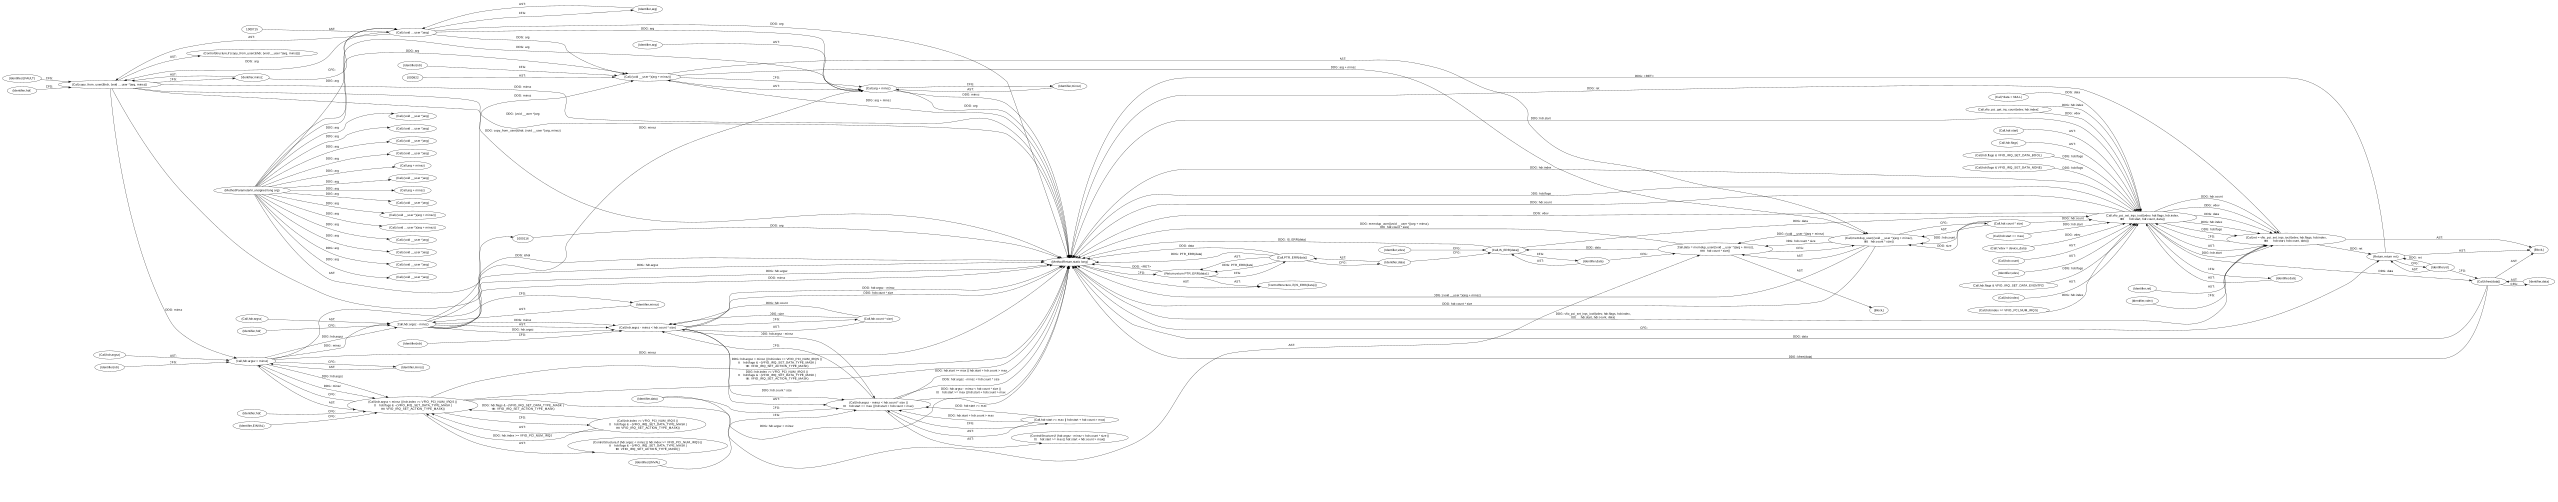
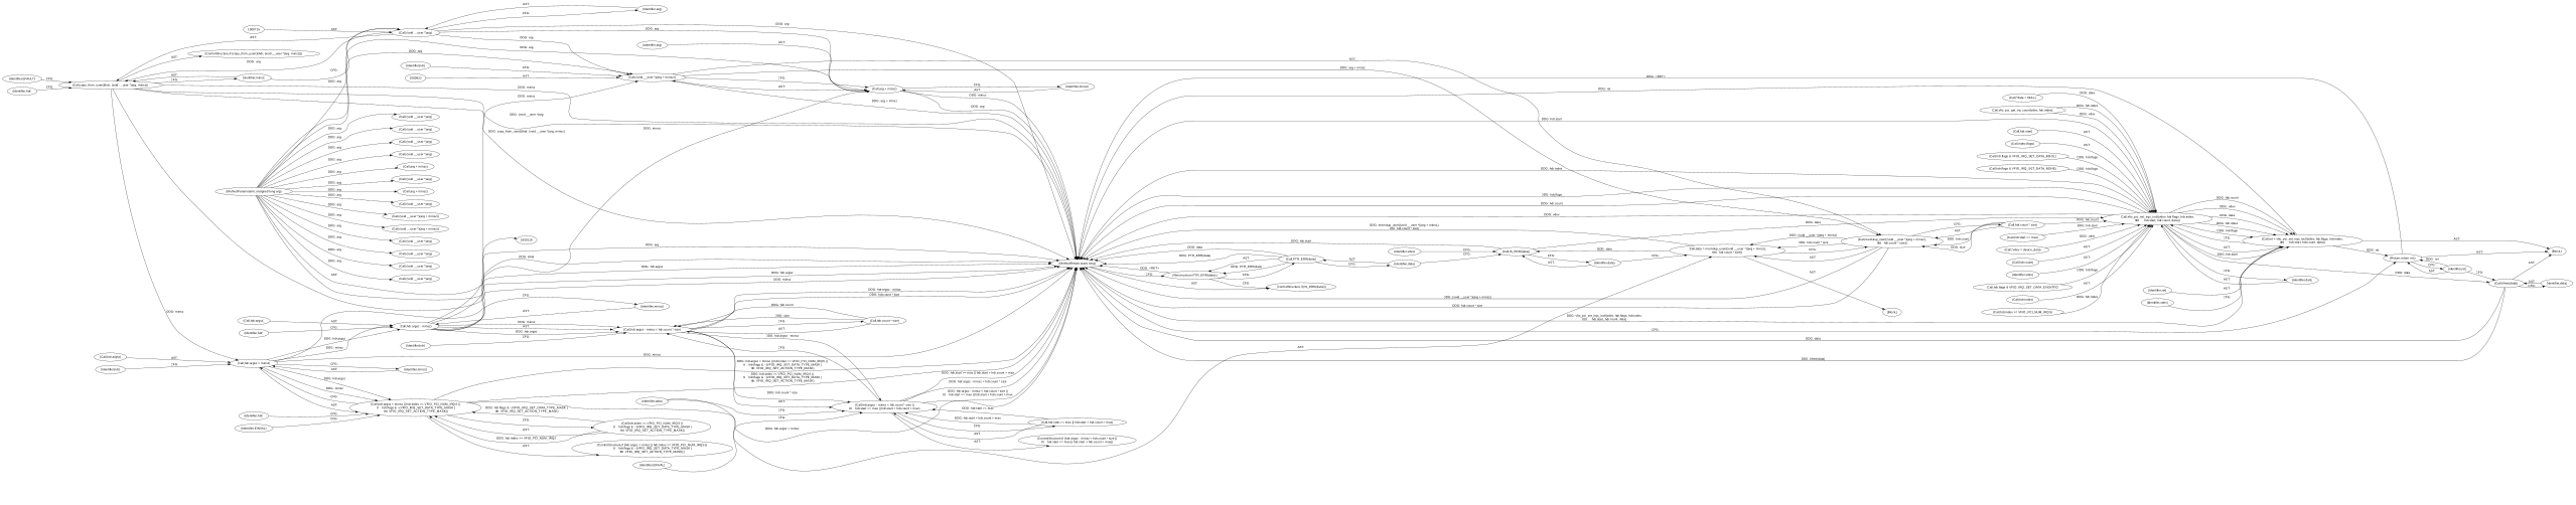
  digraph {
    fontname="Liberation Sans"
    rankdir=LR
    node [fontname="Liberation Sans"]
    edge [fontname="Liberation Sans"]
    n1 [label="(Call,copy_from_user(&hdr, (void __user *)arg, minsz))"]
    n2 [label="(Call,hdr.argsz < minsz)"]
    n3 [label="(ControlStructure,if (copy_from_user(&hdr, (void __user *)arg, minsz)))"]
    n4 [label="(Identifier,minsz)"]
    n5 [label="(MethodReturn,static long)"]
    n6 [label="(Call,hdr.argsz < minsz || hdr.index >= VFIO_PCI_NUM_IRQS ||\n \t\t    hdr.flags & ~(VFIO_IRQ_SET_DATA_TYPE_MASK |\n \t\t\t\t  VFIO_IRQ_SET_ACTION_TYPE_MASK))"]
    n7 [label="(Call,hdr.argsz - minsz)"]
    n8 [label="(Identifier,minsz)"]
    n9 [label="(Call,(void __user *)arg)"]
    n10 [label="(ControlStructure,if (IS_ERR(data)))"]
    n11 [label="(Return,return PTR_ERR(data);)"]
    n12 [label="(Return,return ret;)"]
    n13 [label="(Call,(void __user *)(arg + minsz))"]
    n14 [label="(Call,arg + minsz)"]
    n15 [label="(Identifier,arg)"]
    n16 [label="(Call,memdup_user((void __user *)(arg + minsz),\n\t\t\t\t\t   hdr.count * size))"]
    n17 [label="(Identifier,minsz)"]
    n18 [label="(MethodParameterIn,unsigned long arg)"]
    n19 [label="(Call,(void __user *)arg)"]
    n20 [label="(Call,arg + minsz)"]
    n21 [label="(Call,(void __user *)arg)"]
    n22 [label="(Call,(void __user *)(arg + minsz))"]
    n23 [label="(Call,(void __user *)(arg + minsz))"]
    n24 [label="(Call,(void __user *)arg)"]
    n25 [label="(Call,(void __user *)arg)"]
    n26 [label="(Call,(void __user *)arg)"]
    n27 [label="(Call,(void __user *)arg)"]
    n28 [label="(Call,(void __user *)arg)"]
    n29 [label="(Call,(void __user *)arg)"]
    n30 [label="(Call,(void __user *)arg)"]
    n31 [label="(Call,(void __user *)arg)"]
    n32 [label="(Call,arg + minsz)"]
    1000116
    n34 [label="(ControlStructure,if (hdr.argsz < minsz || hdr.index >= VFIO_PCI_NUM_IRQS ||\n \t\t    hdr.flags & ~(VFIO_IRQ_SET_DATA_TYPE_MASK |\n \t\t\t\t  VFIO_IRQ_SET_ACTION_TYPE_MASK)))"]
    n35 [label="(Call,hdr.index >= VFIO_PCI_NUM_IRQS ||\n \t\t    hdr.flags & ~(VFIO_IRQ_SET_DATA_TYPE_MASK |\n \t\t\t\t  VFIO_IRQ_SET_ACTION_TYPE_MASK))"]
    n36 [label="(Call,hdr.argsz - minsz < hdr.count * size)"]
    n37 [label="(Identifier,minsz)"]
    n38 [label="(Call,hdr.argsz - minsz < hdr.count * size ||\n\t\t\t    hdr.start >= max || hdr.start + hdr.count > max)"]
    n39 [label="(Call,hdr.count * size)"]
    n40 [label="(Call,hdr.start >= max || hdr.start + hdr.count > max)"]
    n41 [label="(ControlStructure,if (hdr.argsz - minsz < hdr.count * size ||\n\t\t\t    hdr.start >= max || hdr.start + hdr.count > max))"]
    n42 [label="(Call,data = memdup_user((void __user *)(arg + minsz),\n\t\t\t\t\t   hdr.count * size))"]
    n43 [label="(Call,hdr.count * size)"]
    n44 [label="(Call,IS_ERR(data))"]
    n45 [label="(Block,)"]
    n46 [label="(Call,vfio_pci_set_irqs_ioctl(vdev, hdr.flags, hdr.index,\n\t\t\t\t\t      hdr.start, hdr.count, data))"]
    n47 [label="(Identifier,data)"]
    n48 [label="(Call,PTR_ERR(data))"]
    n49 [label="(Identifier,data)"]
    n50 [label="(Call,ret = vfio_pci_set_irqs_ioctl(vdev, hdr.flags, hdr.index,\n\t\t\t\t\t      hdr.start, hdr.count, data))"]
    n51 [label="(Call,kfree(data))"]
    n52 [label="(Identifier,data)"]
    n53 [label="(Block,)"]
    n54 [label="(Identifier,data)"]
    n55 [label="(Identifier,ret)"]
    n56 [label="(Call,hdr.start >= max)"]
    n57 [label="(Identifier,EINVAL)"]
    n58 [label="(Call,hdr.argsz)"]
    n59 [label="(Call,*vdev = device_data)"]
    n60 [label="(Identifier,hdr)"]
    n61 [label="(Identifier,arg)"]
    n62 [label="(Call,hdr.count)"]
    n63 [label="(Identifier,EFAULT)"]
    n64 [label="(Identifier,vdev)"]
    n65 [label="(Identifier,ret)"]
    n66 [label="(Call,hdr.flags & VFIO_IRQ_SET_DATA_EVENTFD)"]
    n67 [label="(Identifier,vdev)"]
    n68 [label="(Identifier,hdr)"]
    n69 [label="(Call,hdr.index)"]
    n70 [label="(Call,hdr.argsz)"]
    n71 [label="(Call,hdr.index >= VFIO_PCI_NUM_IRQS)"]
    n72 [label="(Identifier,data)"]
    n73 [label="(Call,*data = NULL)"]
    n74 [label="(Identifier,EINVAL)"]
    n75 [label="(Call,vfio_pci_get_irq_count(vdev, hdr.index))"]
    n76 [label="(Identifier,hdr)"]
    n77 [label="(Identifier,hdr)"]
    n78 [label="(Identifier,hdr)"]
    n79 [label="(Identifier,vdev)"]
    n80 [label="(Call,hdr.start)"]
-   n81 [label="(Call,hdr.flags)"]
+   n81 [label="(Call,index.flags)"]
    n82 [label="(Call,hdr.flags & VFIO_IRQ_SET_DATA_BOOL)"]
    n83 [label="(Identifier,hdr)"]
    n84 [label="(Call,hdr.flags & VFIO_IRQ_SET_DATA_NONE)"]
    1000715
    1000822
    n1 -> n2 [label="DDG: minsz"]
    n1 -> n3 [label="AST: "]
    n1 -> n4 [label="CFG: "]
    n1 -> n5 [label="DDG: (void __user *)arg"]
    n1 -> n5 [label="DDG: copy_from_user(&hdr, (void __user *)arg, minsz)"]
    n1 -> n5 [label="DDG: &hdr"]
    n1 -> n5 [label="DDG: minsz"]
    n2 -> n5 [label="DDG: hdr.argsz"]
    n2 -> n5 [label="DDG: minsz"]
    n2 -> n6 [label="AST: "]
    n2 -> n6 [label="DDG: hdr.argsz"]
    n2 -> n6 [label="DDG: minsz"]
    n2 -> n7 [label="DDG: hdr.argsz"]
    n2 -> n7 [label="DDG: minsz"]
    n2 -> n8 [label="CFG: "]
    n4 -> n1 [label="AST: "]
    n4 -> n9 [label="CFG: "]
    n5 -> n10 [label="AST: "]
    n5 -> n11 [label="CFG: "]
    n5 -> n12 [label="CFG: "]
    n6 -> n2 [label="CFG: "]
    n6 -> n5 [label="DDG: hdr.argsz < minsz || hdr.index >= VFIO_PCI_NUM_IRQS ||\n \t\t    hdr.flags & ~(VFIO_IRQ_SET_DATA_TYPE_MASK |\n \t\t\t\t  VFIO_IRQ_SET_ACTION_TYPE_MASK)"]
    n6 -> n5 [label="DDG: hdr.argsz < minsz"]
    n6 -> n5 [label="DDG: hdr.index >= VFIO_PCI_NUM_IRQS ||\n \t\t    hdr.flags & ~(VFIO_IRQ_SET_DATA_TYPE_MASK |\n \t\t\t\t  VFIO_IRQ_SET_ACTION_TYPE_MASK)"]
    n6 -> n34 [label="AST: "]
    n6 -> n35 [label="CFG: "]
    n7 -> n5 [label="DDG: hdr.argsz"]
    n7 -> n5 [label="DDG: minsz"]
    n7 -> n13 [label="DDG: minsz"]
    n7 -> n14 [label="DDG: minsz"]
    n7 -> n36 [label="AST: "]
    n7 -> n36 [label="DDG: hdr.argsz"]
    n7 -> n36 [label="DDG: minsz"]
    n7 -> n37 [label="CFG: "]
    n8 -> n2 [label="AST: "]
    n9 -> n1 [label="AST: "]
    n9 -> n1 [label="DDG: arg"]
    n9 -> n5 [label="DDG: arg"]
    n9 -> n13 [label="DDG: arg"]
    n9 -> n14 [label="DDG: arg"]
    n9 -> n15 [label="CFG: "]
    n11 -> n5 [label="DDG: <RET>"]
-   n11 -> n10 [label="AST: "]
+   n11 -> n10 [label="CFG: "]
    n11 -> n48 [label="CFG: "]
    n12 -> n5 [label="DDG: <RET>"]
    n12 -> n53 [label="AST: "]
    n12 -> n55 [label="CFG: "]
    n13 -> n5 [label="DDG: arg + minsz"]
    n13 -> n14 [label="CFG: "]
    n13 -> n16 [label="AST: "]
    n13 -> n16 [label="DDG: arg + minsz"]
    n14 -> n5 [label="DDG: arg"]
    n14 -> n5 [label="DDG: minsz"]
    n14 -> n13 [label="AST: "]
    n14 -> n17 [label="CFG: "]
    n15 -> n9 [label="AST: "]
    n16 -> n5 [label="DDG: hdr.count * size"]
    n16 -> n5 [label="DDG: (void __user *)(arg + minsz)"]
    n16 -> n42 [label="AST: "]
    n16 -> n42 [label="DDG: (void __user *)(arg + minsz)"]
    n16 -> n42 [label="DDG: hdr.count * size"]
    n16 -> n43 [label="CFG: "]
    n17 -> n14 [label="AST: "]
-   1000116 -> n5 [label="DDG: arg"]
+   n18 -> n5 [label="DDG: arg"]
    n18 -> n9 [label="DDG: arg"]
    n18 -> n13 [label="DDG: arg"]
    n18 -> n14 [label="DDG: arg"]
    n18 -> n19 [label="DDG: arg"]
    n18 -> n20 [label="DDG: arg"]
    n18 -> n21 [label="DDG: arg"]
    n18 -> n22 [label="DDG: arg"]
    n18 -> n23 [label="DDG: arg"]
    n18 -> n24 [label="DDG: arg"]
    n18 -> n25 [label="DDG: arg"]
    n18 -> n26 [label="DDG: arg"]
    n18 -> n27 [label="DDG: arg"]
    n18 -> n28 [label="DDG: arg"]
    n18 -> n29 [label="DDG: arg"]
    n18 -> n30 [label="DDG: arg"]
    n18 -> n31 [label="DDG: arg"]
    n18 -> n32 [label="DDG: arg"]
    n18 -> 1000116 [label="AST: "]
    n35 -> n6 [label="AST: "]
    n35 -> n6 [label="DDG: hdr.index >= VFIO_PCI_NUM_IRQS"]
    n35 -> n6 [label="DDG: hdr.flags & ~(VFIO_IRQ_SET_DATA_TYPE_MASK |\n \t\t\t\t  VFIO_IRQ_SET_ACTION_TYPE_MASK)"]
    n36 -> n5 [label="DDG: hdr.argsz - minsz"]
    n36 -> n5 [label="DDG: hdr.count * size"]
    n36 -> n38 [label="AST: "]
    n36 -> n38 [label="DDG: hdr.argsz - minsz"]
    n36 -> n38 [label="DDG: hdr.count * size"]
    n36 -> n39 [label="CFG: "]
    n37 -> n7 [label="AST: "]
    n38 -> n5 [label="DDG: hdr.argsz - minsz < hdr.count * size"]
    n38 -> n5 [label="DDG: hdr.argsz - minsz < hdr.count * size ||\n\t\t\t    hdr.start >= max || hdr.start + hdr.count > max"]
    n38 -> n5 [label="DDG: hdr.start >= max || hdr.start + hdr.count > max"]
    n38 -> n36 [label="CFG: "]
    n38 -> n40 [label="CFG: "]
    n38 -> n41 [label="AST: "]
    n39 -> n36 [label="AST: "]
    n39 -> n36 [label="DDG: hdr.count"]
    n39 -> n36 [label="DDG: size"]
    n40 -> n38 [label="AST: "]
    n40 -> n38 [label="DDG: hdr.start >= max"]
    n40 -> n38 [label="DDG: hdr.start + hdr.count > max"]
    n42 -> n5 [label="DDG: memdup_user((void __user *)(arg + minsz),\n\t\t\t\t\t   hdr.count * size)"]
    n42 -> n16 [label="CFG: "]
    n42 -> n44 [label="DDG: data"]
    n42 -> n45 [label="AST: "]
    n43 -> n16 [label="AST: "]
    n43 -> n16 [label="DDG: hdr.count"]
    n43 -> n16 [label="DDG: size"]
    n43 -> n46 [label="DDG: hdr.count"]
-   n44 -> n5 [label="DDG: IS_ERR(data)"]
+   n44 -> n5 [label="DDG: hdr.start"]
    n44 -> n46 [label="DDG: data"]
    n44 -> n47 [label="CFG: "]
    n46 -> n5 [label="DDG: hdr.index"]
    n46 -> n5 [label="DDG: hdr.start"]
    n46 -> n5 [label="DDG: hdr.flags"]
    n46 -> n5 [label="DDG: hdr.count"]
    n46 -> n5 [label="DDG: vdev"]
    n46 -> n50 [label="AST: "]
    n46 -> n50 [label="DDG: hdr.start"]
    n46 -> n50 [label="DDG: hdr.count"]
    n46 -> n50 [label="DDG: vdev"]
    n46 -> n50 [label="DDG: data"]
    n46 -> n50 [label="DDG: hdr.index"]
    n46 -> n50 [label="DDG: hdr.flags"]
    n46 -> n51 [label="DDG: data"]
    n46 -> n52 [label="CFG: "]
    n47 -> n42 [label="CFG: "]
    n47 -> n44 [label="AST: "]
    n48 -> n5 [label="DDG: PTR_ERR(data)"]
    n48 -> n5 [label="DDG: data"]
    n48 -> n11 [label="AST: "]
    n48 -> n11 [label="DDG: PTR_ERR(data)"]
    n48 -> n49 [label="CFG: "]
    n49 -> n44 [label="CFG: "]
    n49 -> n48 [label="AST: "]
    n50 -> n5 [label="DDG: ret"]
    n50 -> n5 [label="DDG: vfio_pci_set_irqs_ioctl(vdev, hdr.flags, hdr.index,\n\t\t\t\t\t      hdr.start, hdr.count, data)"]
    n50 -> n12 [label="DDG: ret"]
    n50 -> n46 [label="CFG: "]
    n50 -> n53 [label="AST: "]
    n51 -> n5 [label="DDG: data"]
    n51 -> n5 [label="DDG: kfree(data)"]
    n51 -> n53 [label="AST: "]
    n51 -> n54 [label="CFG: "]
    n52 -> n46 [label="AST: "]
    n54 -> n51 [label="AST: "]
    n55 -> n12 [label="AST: "]
    n55 -> n12 [label="DDG: ret"]
    n55 -> n51 [label="CFG: "]
    n56 -> n46 [label="DDG: hdr.start"]
    n57 -> n38 [label="CFG: "]
    n58 -> n2 [label="AST: "]
    n59 -> n46 [label="DDG: vdev"]
    n60 -> n6 [label="CFG: "]
    n61 -> n14 [label="AST: "]
    n62 -> n46 [label="AST: "]
    n63 -> n1 [label="CFG: "]
    n64 -> n46 [label="AST: "]
    n65 -> n50 [label="AST: "]
    n66 -> n46 [label="DDG: hdr.flags"]
    n67 -> n50 [label="CFG: "]
    n68 -> n13 [label="CFG: "]
    n69 -> n46 [label="AST: "]
    n70 -> n7 [label="AST: "]
    n71 -> n46 [label="DDG: hdr.index"]
    n72 -> n38 [label="CFG: "]
    n72 -> n42 [label="AST: "]
    n73 -> n46 [label="DDG: data"]
    n74 -> n6 [label="CFG: "]
    n75 -> n46 [label="DDG: vdev"]
    n75 -> n46 [label="DDG: hdr.index"]
    n76 -> n36 [label="CFG: "]
    n77 -> n7 [label="CFG: "]
    n78 -> n2 [label="CFG: "]
    n79 -> n44 [label="CFG: "]
    n80 -> n46 [label="AST: "]
    n81 -> n46 [label="AST: "]
    n82 -> n46 [label="DDG: hdr.flags"]
    n83 -> n1 [label="CFG: "]
    n84 -> n46 [label="DDG: hdr.flags"]
    1000715 -> n9 [label="AST: "]
    1000822 -> n13 [label="AST: "]
  }
